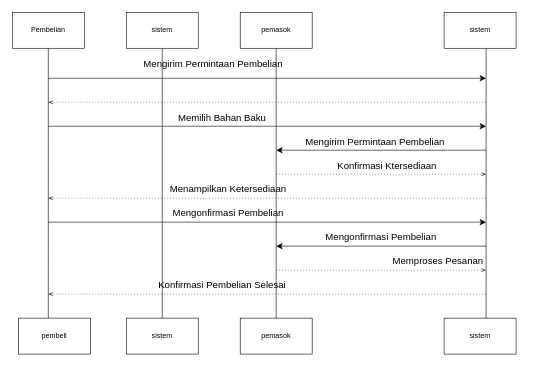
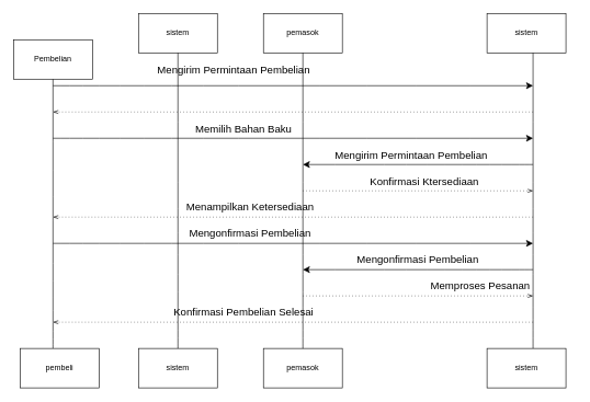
  <mxCell id="0" />
  <mxCell id="1" parent="0" />
- <mxCell id="2" value="Pembelian" style="rounded=0;whiteSpace=wrap;html=1;" vertex="1" parent="1"><mxGeometry x="20" y="20" width="120" height="60" as="geometry" /></mxCell>
+ <mxCell id="2" value="Pembelian" style="rounded=0;whiteSpace=wrap;html=1;" vertex="1" parent="1"><mxGeometry x="20" y="60" width="120" height="60" as="geometry" /></mxCell>
  <mxCell id="3" value="sistem" style="rounded=0;whiteSpace=wrap;html=1;" vertex="1" parent="1"><mxGeometry x="210" y="20" width="120" height="60" as="geometry" /></mxCell>
  <mxCell id="4" value="pemasok" style="rounded=0;whiteSpace=wrap;html=1;" vertex="1" parent="1"><mxGeometry x="400" y="20" width="120" height="60" as="geometry" /></mxCell>
  <mxCell id="5" value="sistem" style="rounded=0;whiteSpace=wrap;html=1;" vertex="1" parent="1"><mxGeometry x="740" y="20" width="120" height="60" as="geometry" /></mxCell>
  <mxCell id="6" value="" style="endArrow=none;html=1;rounded=0;fontSize=12;startSize=8;endSize=8;curved=1;entryX=0.5;entryY=1;entryDx=0;entryDy=0;" edge="1" parent="1" target="2"><mxGeometry width="50" height="50" relative="1" as="geometry"><mxPoint x="80" y="530" as="sourcePoint" /><mxPoint x="80" y="88" as="targetPoint" /></mxGeometry></mxCell>
  <mxCell id="7" value="pembeli" style="rounded=0;whiteSpace=wrap;html=1;" vertex="1" parent="1"><mxGeometry x="30" y="530" width="120" height="60" as="geometry" /></mxCell>
  <mxCell id="8" value="" style="endArrow=none;html=1;rounded=0;fontSize=12;startSize=8;endSize=8;curved=1;" edge="1" parent="1"><mxGeometry width="50" height="50" relative="1" as="geometry"><mxPoint x="270" y="530" as="sourcePoint" /><mxPoint x="270" y="80" as="targetPoint" /></mxGeometry></mxCell>
  <mxCell id="9" value="sistem" style="rounded=0;whiteSpace=wrap;html=1;" vertex="1" parent="1"><mxGeometry x="210" y="530" width="120" height="60" as="geometry" /></mxCell>
  <mxCell id="10" value="pemasok" style="rounded=0;whiteSpace=wrap;html=1;" vertex="1" parent="1"><mxGeometry x="400" y="530" width="120" height="60" as="geometry" /></mxCell>
  <mxCell id="11" value="" style="endArrow=none;html=1;rounded=0;fontSize=12;startSize=8;endSize=8;curved=1;" edge="1" parent="1"><mxGeometry width="50" height="50" relative="1" as="geometry"><mxPoint x="460" y="530" as="sourcePoint" /><mxPoint x="460" y="80" as="targetPoint" /></mxGeometry></mxCell>
  <mxCell id="12" value="" style="endArrow=none;html=1;rounded=0;fontSize=12;startSize=8;endSize=8;curved=1;" edge="1" parent="1"><mxGeometry width="50" height="50" relative="1" as="geometry"><mxPoint x="810" y="530" as="sourcePoint" /><mxPoint x="810" y="80" as="targetPoint" /></mxGeometry></mxCell>
  <mxCell id="13" value="sistem" style="rounded=0;whiteSpace=wrap;html=1;" vertex="1" parent="1"><mxGeometry x="740" y="530" width="120" height="60" as="geometry" /></mxCell>
  <mxCell id="14" value="Mengirim Permintaan Pembelian" style="text;html=1;align=center;verticalAlign=middle;whiteSpace=wrap;rounded=0;fontSize=16;" vertex="1" parent="1"><mxGeometry x="220" y="90" width="270" height="30" as="geometry" /></mxCell>
  <mxCell id="15" value="" style="endArrow=classic;html=1;rounded=0;fontSize=12;startSize=8;endSize=8;curved=1;" edge="1" parent="1"><mxGeometry width="50" height="50" relative="1" as="geometry"><mxPoint x="80" y="130" as="sourcePoint" /><mxPoint x="810" y="130" as="targetPoint" /></mxGeometry></mxCell>
  <mxCell id="16" value="" style="edgeStyle=elbowEdgeStyle;fontSize=12;html=1;endFill=0;startFill=0;endSize=6;startSize=6;dashed=1;dashPattern=1 4;endArrow=openThin;startArrow=none;rounded=0;curved=1;" edge="1" parent="1"><mxGeometry width="160" relative="1" as="geometry"><mxPoint x="810" y="170" as="sourcePoint" /><mxPoint x="80" y="170" as="targetPoint" /></mxGeometry></mxCell>
  <mxCell id="17" value="" style="endArrow=classic;html=1;rounded=0;fontSize=12;startSize=8;endSize=8;curved=1;" edge="1" parent="1"><mxGeometry width="50" height="50" relative="1" as="geometry"><mxPoint x="80" y="210" as="sourcePoint" /><mxPoint x="810" y="210" as="targetPoint" /></mxGeometry></mxCell>
  <mxCell id="18" value="Memilih Bahan Baku" style="text;html=1;align=center;verticalAlign=middle;whiteSpace=wrap;rounded=0;fontSize=16;" vertex="1" parent="1"><mxGeometry x="240" y="180" width="260" height="30" as="geometry" /></mxCell>
  <mxCell id="19" value="" style="endArrow=classic;html=1;rounded=0;fontSize=12;startSize=8;endSize=8;curved=1;" edge="1" parent="1"><mxGeometry width="50" height="50" relative="1" as="geometry"><mxPoint x="810" y="250" as="sourcePoint" /><mxPoint x="460" y="250" as="targetPoint" /></mxGeometry></mxCell>
  <mxCell id="20" value="Mengirim Permintaan Pembelian" style="text;html=1;align=center;verticalAlign=middle;whiteSpace=wrap;rounded=0;fontSize=16;" vertex="1" parent="1"><mxGeometry x="470" y="220" width="310" height="30" as="geometry" /></mxCell>
  <mxCell id="21" value="" style="edgeStyle=elbowEdgeStyle;fontSize=12;html=1;endFill=0;startFill=0;endSize=6;startSize=6;dashed=1;dashPattern=1 4;endArrow=openThin;startArrow=none;rounded=0;curved=1;" edge="1" parent="1"><mxGeometry width="160" relative="1" as="geometry"><mxPoint x="460" y="290" as="sourcePoint" /><mxPoint x="810" y="290" as="targetPoint" /></mxGeometry></mxCell>
  <mxCell id="22" value="Konfirmasi Ktersediaan" style="text;html=1;align=center;verticalAlign=middle;whiteSpace=wrap;rounded=0;fontSize=16;" vertex="1" parent="1"><mxGeometry x="450" y="260" width="390" height="30" as="geometry" /></mxCell>
  <mxCell id="23" value="" style="edgeStyle=elbowEdgeStyle;fontSize=12;html=1;endFill=0;startFill=0;endSize=6;startSize=6;dashed=1;dashPattern=1 4;endArrow=openThin;startArrow=none;rounded=0;curved=1;" edge="1" parent="1"><mxGeometry width="160" relative="1" as="geometry"><mxPoint x="810" y="330" as="sourcePoint" /><mxPoint x="80" y="330" as="targetPoint" /></mxGeometry></mxCell>
  <mxCell id="24" value="Menampilkan Ketersediaan" style="text;html=1;align=center;verticalAlign=middle;whiteSpace=wrap;rounded=0;fontSize=16;" vertex="1" parent="1"><mxGeometry x="210" y="300" width="340" height="30" as="geometry" /></mxCell>
  <mxCell id="25" value="" style="endArrow=classic;html=1;rounded=0;fontSize=12;startSize=8;endSize=8;curved=1;" edge="1" parent="1"><mxGeometry width="50" height="50" relative="1" as="geometry"><mxPoint x="80" y="370" as="sourcePoint" /><mxPoint x="810" y="370" as="targetPoint" /></mxGeometry></mxCell>
  <mxCell id="26" value="Mengonfirmasi Pembelian" style="text;html=1;align=center;verticalAlign=middle;whiteSpace=wrap;rounded=0;fontSize=16;" vertex="1" parent="1"><mxGeometry x="190" y="340" width="380" height="30" as="geometry" /></mxCell>
  <mxCell id="27" value="" style="endArrow=classic;html=1;rounded=0;fontSize=12;startSize=8;endSize=8;curved=1;" edge="1" parent="1"><mxGeometry width="50" height="50" relative="1" as="geometry"><mxPoint x="810" y="410" as="sourcePoint" /><mxPoint x="460" y="410" as="targetPoint" /></mxGeometry></mxCell>
  <mxCell id="28" value="Mengonfirmasi Pembelian" style="text;html=1;align=center;verticalAlign=middle;whiteSpace=wrap;rounded=0;fontSize=16;" vertex="1" parent="1"><mxGeometry x="490" y="380" width="290" height="30" as="geometry" /></mxCell>
  <mxCell id="29" value="" style="edgeStyle=elbowEdgeStyle;fontSize=12;html=1;endFill=0;startFill=0;endSize=6;startSize=6;dashed=1;dashPattern=1 4;endArrow=openThin;startArrow=none;rounded=0;curved=1;" edge="1" parent="1"><mxGeometry width="160" relative="1" as="geometry"><mxPoint x="460" y="450" as="sourcePoint" /><mxPoint x="810" y="450" as="targetPoint" /></mxGeometry></mxCell>
  <mxCell id="30" value="Memproses Pesanan" style="text;html=1;align=center;verticalAlign=middle;whiteSpace=wrap;rounded=0;fontSize=16;" vertex="1" parent="1"><mxGeometry x="585" y="420" width="290" height="30" as="geometry" /></mxCell>
  <mxCell id="31" value="" style="edgeStyle=elbowEdgeStyle;fontSize=12;html=1;endFill=0;startFill=0;endSize=6;startSize=6;dashed=1;dashPattern=1 4;endArrow=openThin;startArrow=none;rounded=0;curved=1;" edge="1" parent="1"><mxGeometry width="160" relative="1" as="geometry"><mxPoint x="810" y="490" as="sourcePoint" /><mxPoint x="80" y="490" as="targetPoint" /></mxGeometry></mxCell>
  <mxCell id="32" value="Konfirmasi Pembelian Selesai" style="text;html=1;align=center;verticalAlign=middle;whiteSpace=wrap;rounded=0;fontSize=16;" vertex="1" parent="1"><mxGeometry x="175" y="460" width="390" height="30" as="geometry" /></mxCell>
